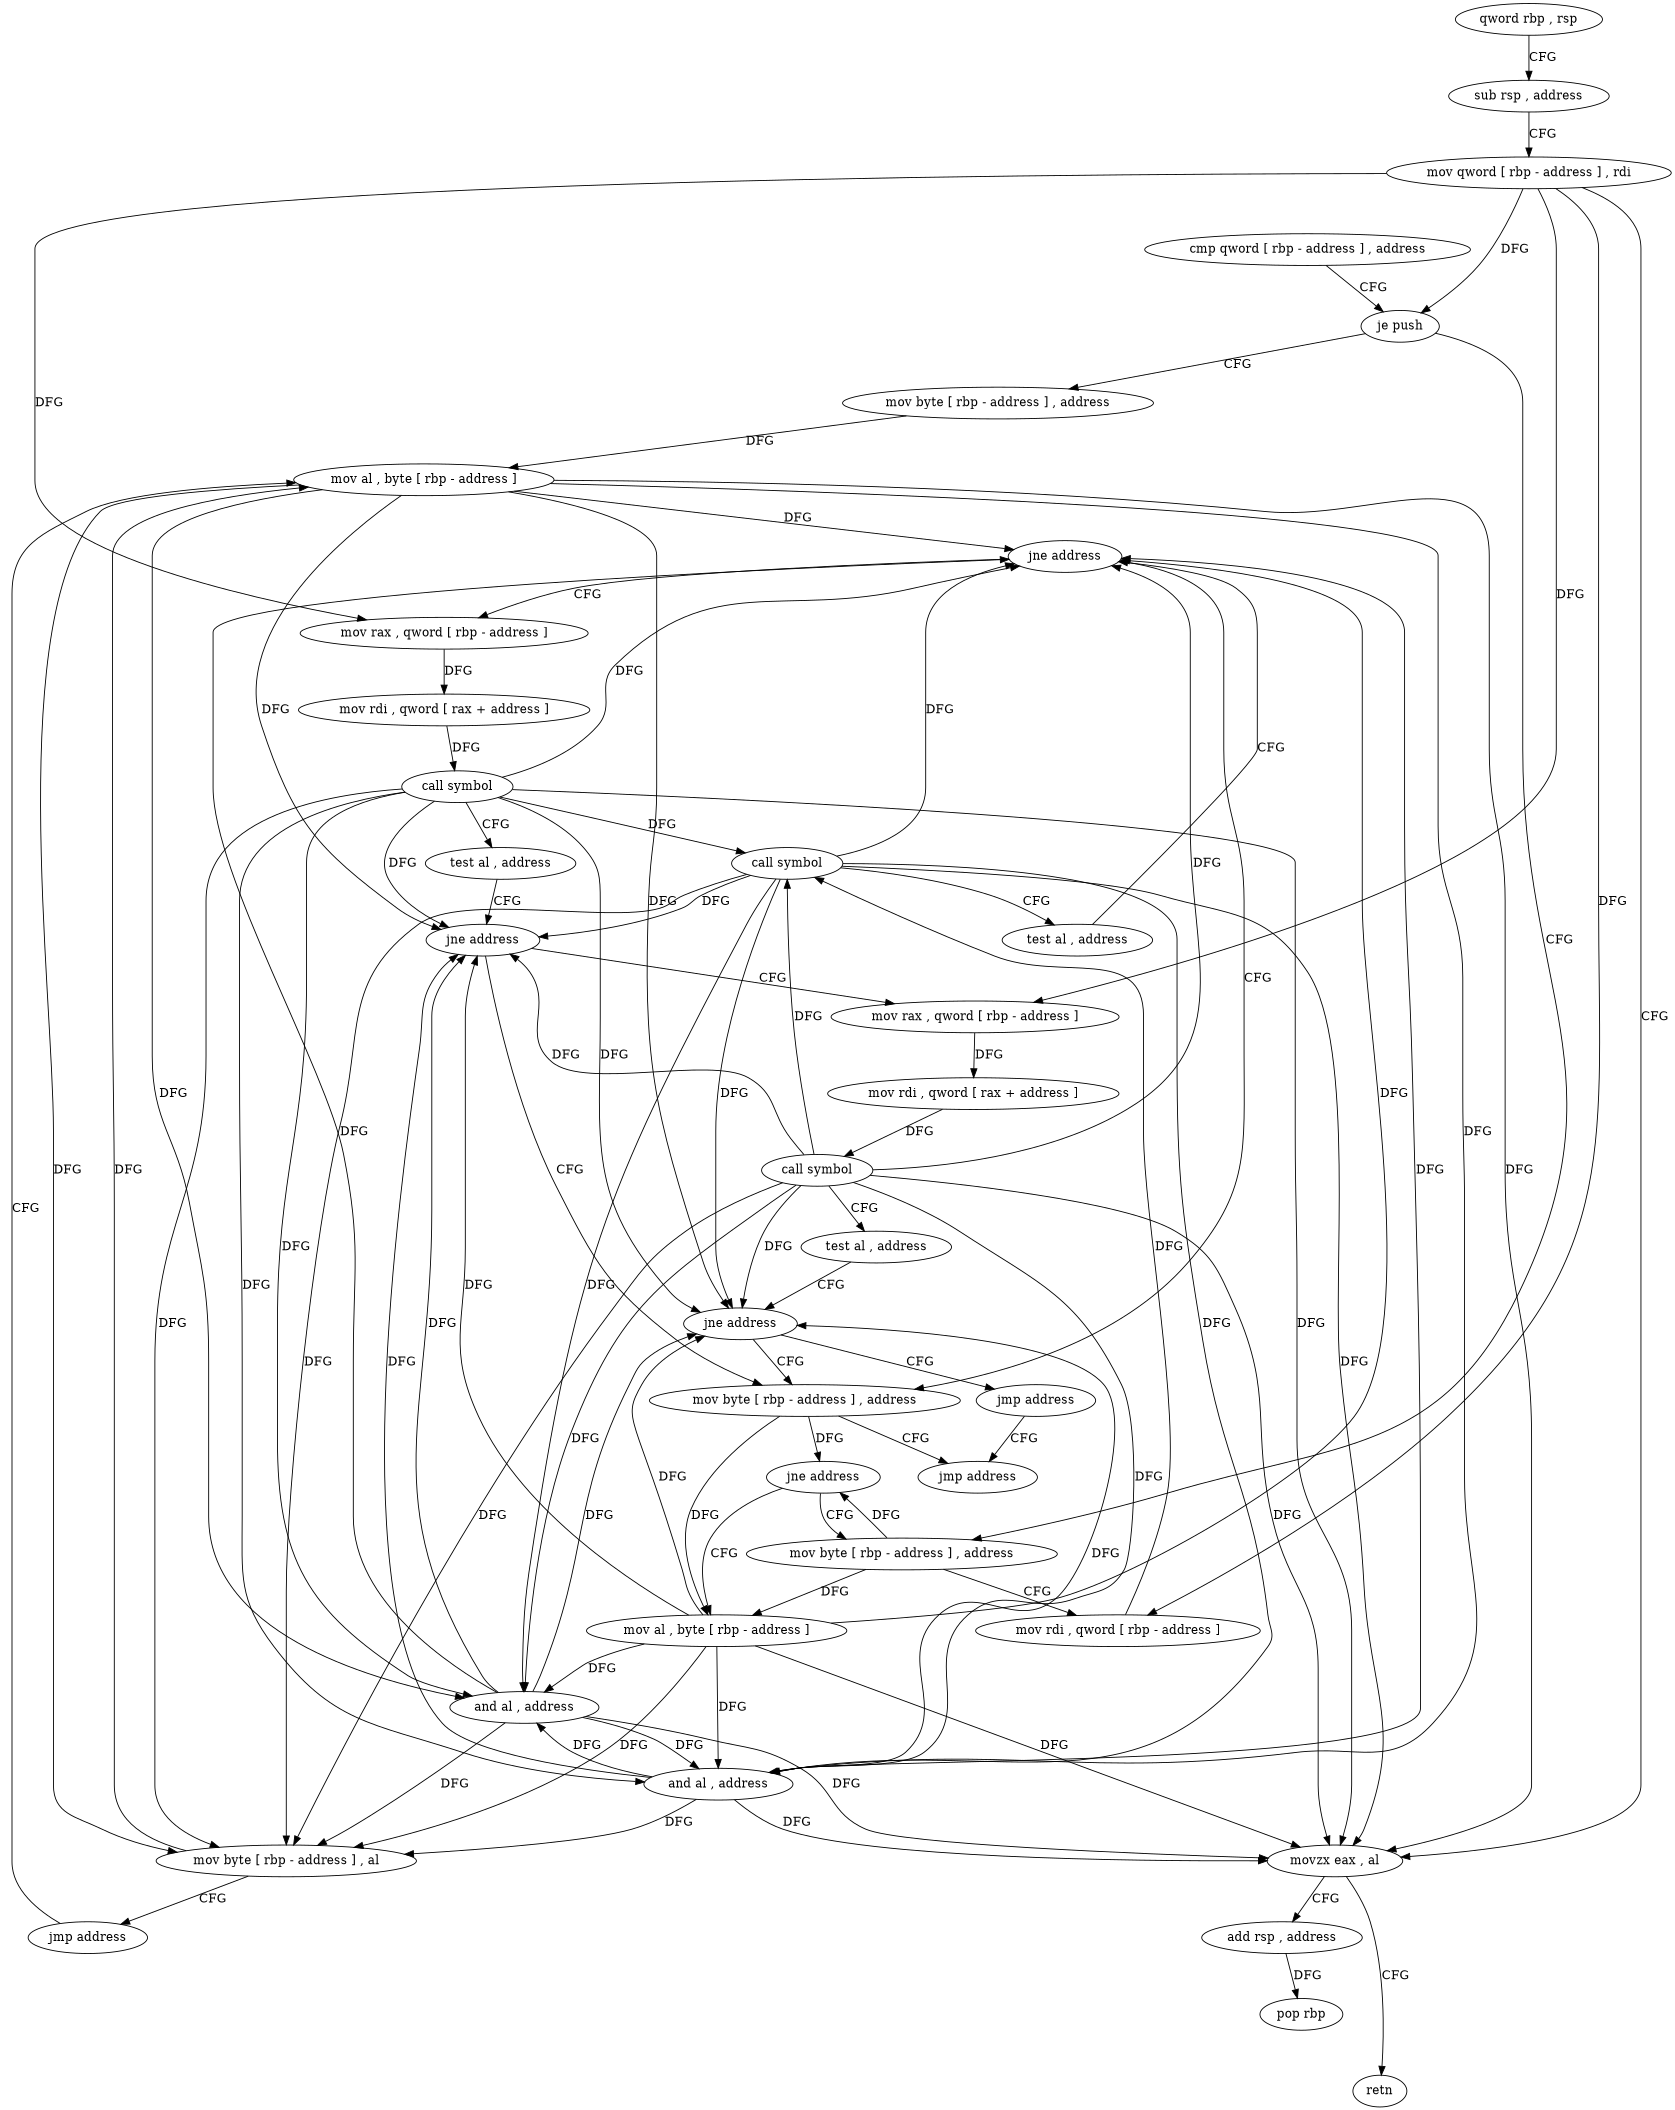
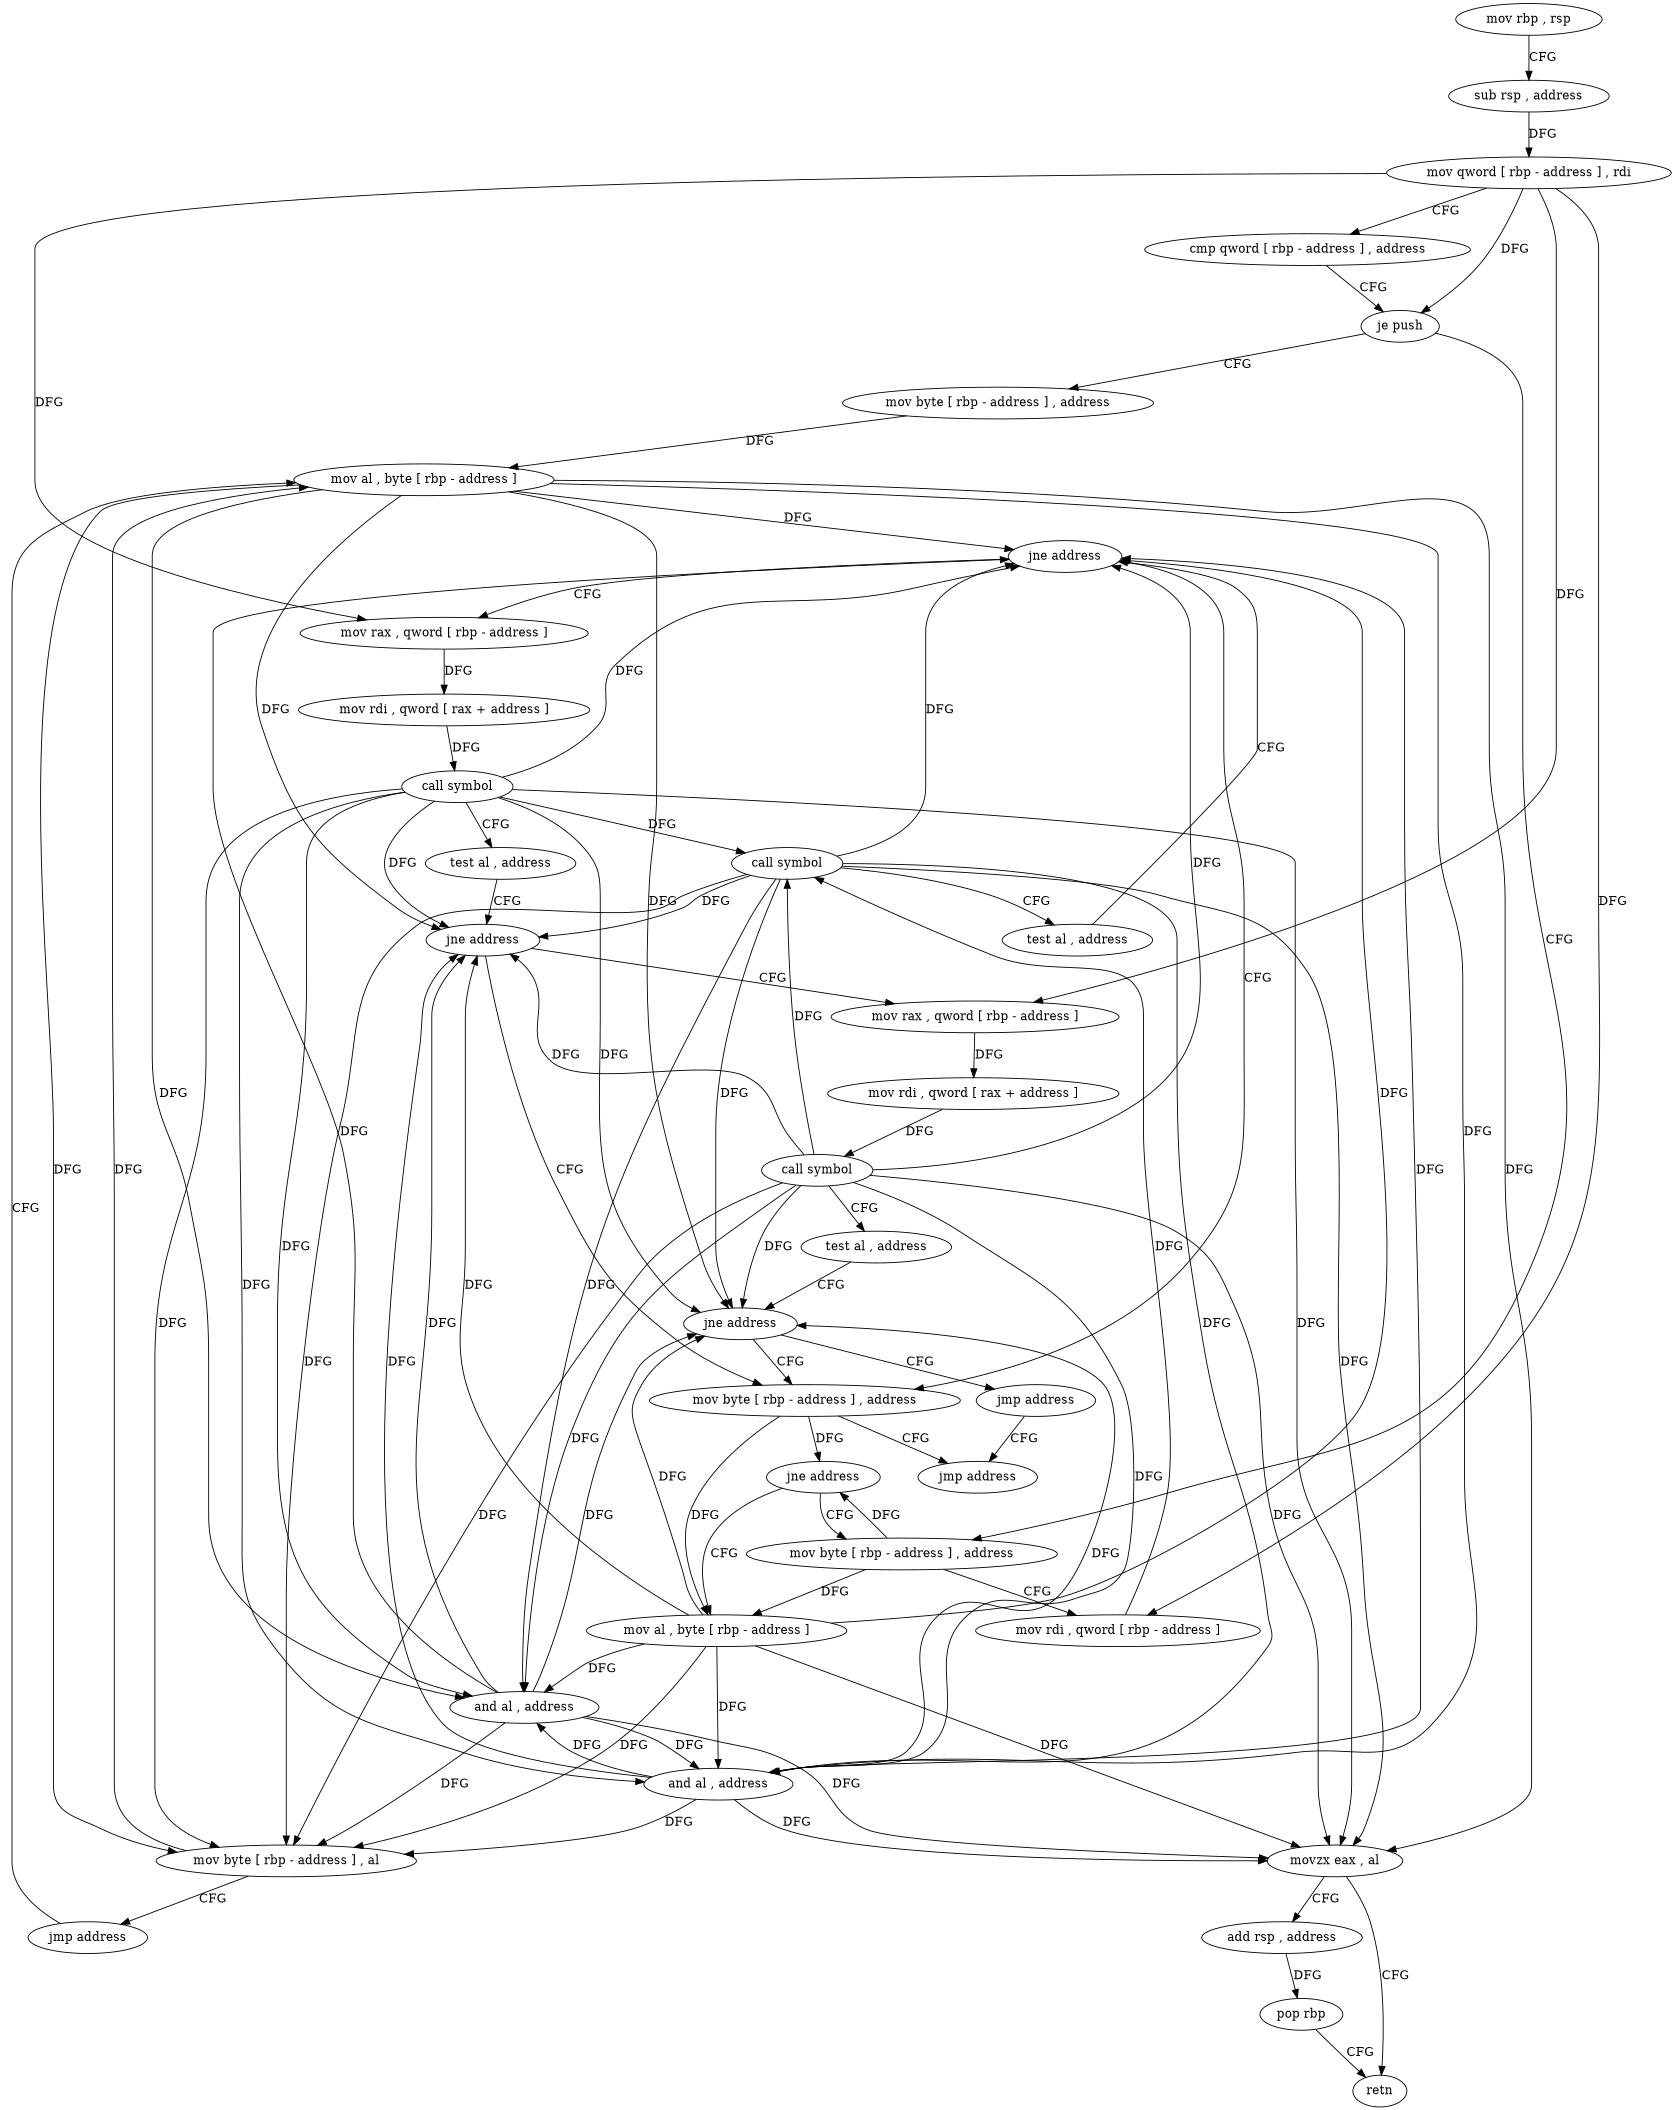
  digraph {
-   n1 [label="qword rbp , rsp"]
+   n1 [label="mov rbp , rsp"]
    n2 [label="sub rsp , address"]
    n3 [label="mov qword [ rbp - address ] , rdi"]
    n4 [label="cmp qword [ rbp - address ] , address"]
    n5 [label="je push"]
    n6 [label="mov rdi , qword [ rbp - address ]"]
    n7 [label="mov rax , qword [ rbp - address ]"]
    n8 [label="mov rax , qword [ rbp - address ]"]
    n9 [label="mov byte [ rbp - address ] , address"]
    n10 [label="mov byte [ rbp - address ] , address"]
    n11 [label="call symbol"]
    n12 [label="mov rdi , qword [ rax + address ]"]
    n13 [label="mov rdi , qword [ rax + address ]"]
    n14 [label="mov al , byte [ rbp - address ]"]
    n15 [label="jne address"]
    n16 [label="mov al , byte [ rbp - address ]"]
    n17 [label="jne address"]
    n18 [label="jne address"]
    n19 [label="jne address"]
    n20 [label="and al , address"]
    n21 [label="mov byte [ rbp - address ] , al"]
    n22 [label="and al , address"]
    n23 [label="movzx eax , al"]
    n24 [label="mov byte [ rbp - address ] , address"]
    n25 [label="jmp address"]
    n26 [label="jmp address"]
    n27 [label="add rsp , address"]
    n28 [label=retn]
    n29 [label="test al , address"]
    n30 [label="jmp address"]
    n31 [label="call symbol"]
    n32 [label="test al , address"]
    n33 [label="call symbol"]
    n34 [label="test al , address"]
    n35 [label="pop rbp"]
    n1 -> n2 [label=CFG]
-   n2 -> n3 [label=CFG]
-   n3 -> n23 [label=CFG]
+   n2 -> n3 [label=DFG]
+   n3 -> n4 [label=CFG]
    n3 -> n5 [label=DFG]
    n3 -> n6 [label=DFG]
    n3 -> n7 [label=DFG]
    n3 -> n8 [label=DFG]
    n4 -> n5 [label=CFG]
    n5 -> n9 [label=CFG]
    n5 -> n10 [label=CFG]
    n6 -> n11 [label=DFG]
    n7 -> n12 [label=DFG]
    n8 -> n13 [label=DFG]
    n9 -> n14 [label=DFG]
    n10 -> n6 [label=CFG]
    n10 -> n15 [label=DFG]
    n10 -> n16 [label=DFG]
    n11 -> n17 [label=DFG]
    n11 -> n18 [label=DFG]
    n11 -> n19 [label=DFG]
    n11 -> n20 [label=DFG]
    n11 -> n21 [label=DFG]
    n11 -> n22 [label=DFG]
    n11 -> n23 [label=DFG]
    n11 -> n29 [label=CFG]
    n12 -> n31 [label=DFG]
    n13 -> n33 [label=DFG]
    n14 -> n17 [label=DFG]
    n14 -> n18 [label=DFG]
    n14 -> n19 [label=DFG]
    n14 -> n20 [label=DFG]
    n14 -> n21 [label=DFG]
    n14 -> n22 [label=DFG]
    n14 -> n23 [label=DFG]
    n15 -> n10 [label=CFG]
    n15 -> n16 [label=CFG]
    n16 -> n17 [label=DFG]
    n16 -> n18 [label=DFG]
    n16 -> n19 [label=DFG]
    n16 -> n20 [label=DFG]
    n16 -> n21 [label=DFG]
    n16 -> n22 [label=DFG]
    n16 -> n23 [label=DFG]
    n17 -> n7 [label=CFG]
    n17 -> n24 [label=CFG]
    n18 -> n8 [label=CFG]
    n18 -> n24 [label=CFG]
    n19 -> n24 [label=CFG]
    n19 -> n25 [label=CFG]
    n20 -> n17 [label=DFG]
    n20 -> n18 [label=DFG]
    n20 -> n19 [label=DFG]
    n20 -> n21 [label=DFG]
    n20 -> n22 [label=DFG]
    n20 -> n23 [label=DFG]
    n21 -> n14 [label=DFG]
    n21 -> n26 [label=CFG]
    n22 -> n17 [label=DFG]
    n22 -> n18 [label=DFG]
    n22 -> n19 [label=DFG]
    n22 -> n20 [label=DFG]
    n22 -> n21 [label=DFG]
    n22 -> n23 [label=DFG]
    n23 -> n27 [label=CFG]
    n23 -> n28 [label=CFG]
    n24 -> n15 [label=DFG]
    n24 -> n16 [label=DFG]
    n24 -> n30 [label=CFG]
    n25 -> n30 [label=CFG]
    n26 -> n14 [label=CFG]
    n27 -> n35 [label=DFG]
    n29 -> n17 [label=CFG]
    n31 -> n11 [label=DFG]
    n31 -> n17 [label=DFG]
    n31 -> n18 [label=DFG]
    n31 -> n19 [label=DFG]
    n31 -> n20 [label=DFG]
    n31 -> n21 [label=DFG]
    n31 -> n22 [label=DFG]
    n31 -> n23 [label=DFG]
    n31 -> n32 [label=CFG]
    n32 -> n18 [label=CFG]
    n33 -> n11 [label=DFG]
    n33 -> n17 [label=DFG]
    n33 -> n18 [label=DFG]
    n33 -> n19 [label=DFG]
    n33 -> n20 [label=DFG]
    n33 -> n21 [label=DFG]
    n33 -> n22 [label=DFG]
    n33 -> n23 [label=DFG]
    n33 -> n34 [label=CFG]
    n34 -> n19 [label=CFG]
+   n35 -> n28 [label=CFG]
  }
